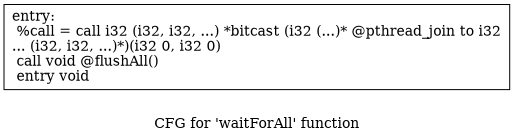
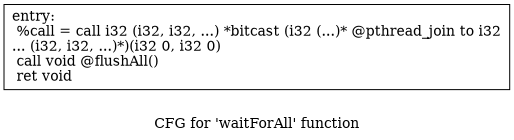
  digraph {
    label="CFG for 'waitForAll' function"
    rankdir=LR
-   n1 [label="{entry:\l  %call = call i32 (i32, i32, ...) *bitcast (i32 (...)* @pthread_join to i32\l... (i32, i32, ...)*)(i32 0, i32 0)\l  call void @flushAll()\l  entry void\l}" shape=record]
+   n1 [label="{entry:\l  %call = call i32 (i32, i32, ...) *bitcast (i32 (...)* @pthread_join to i32\l... (i32, i32, ...)*)(i32 0, i32 0)\l  call void @flushAll()\l  ret void\l}" shape=record]
  }
